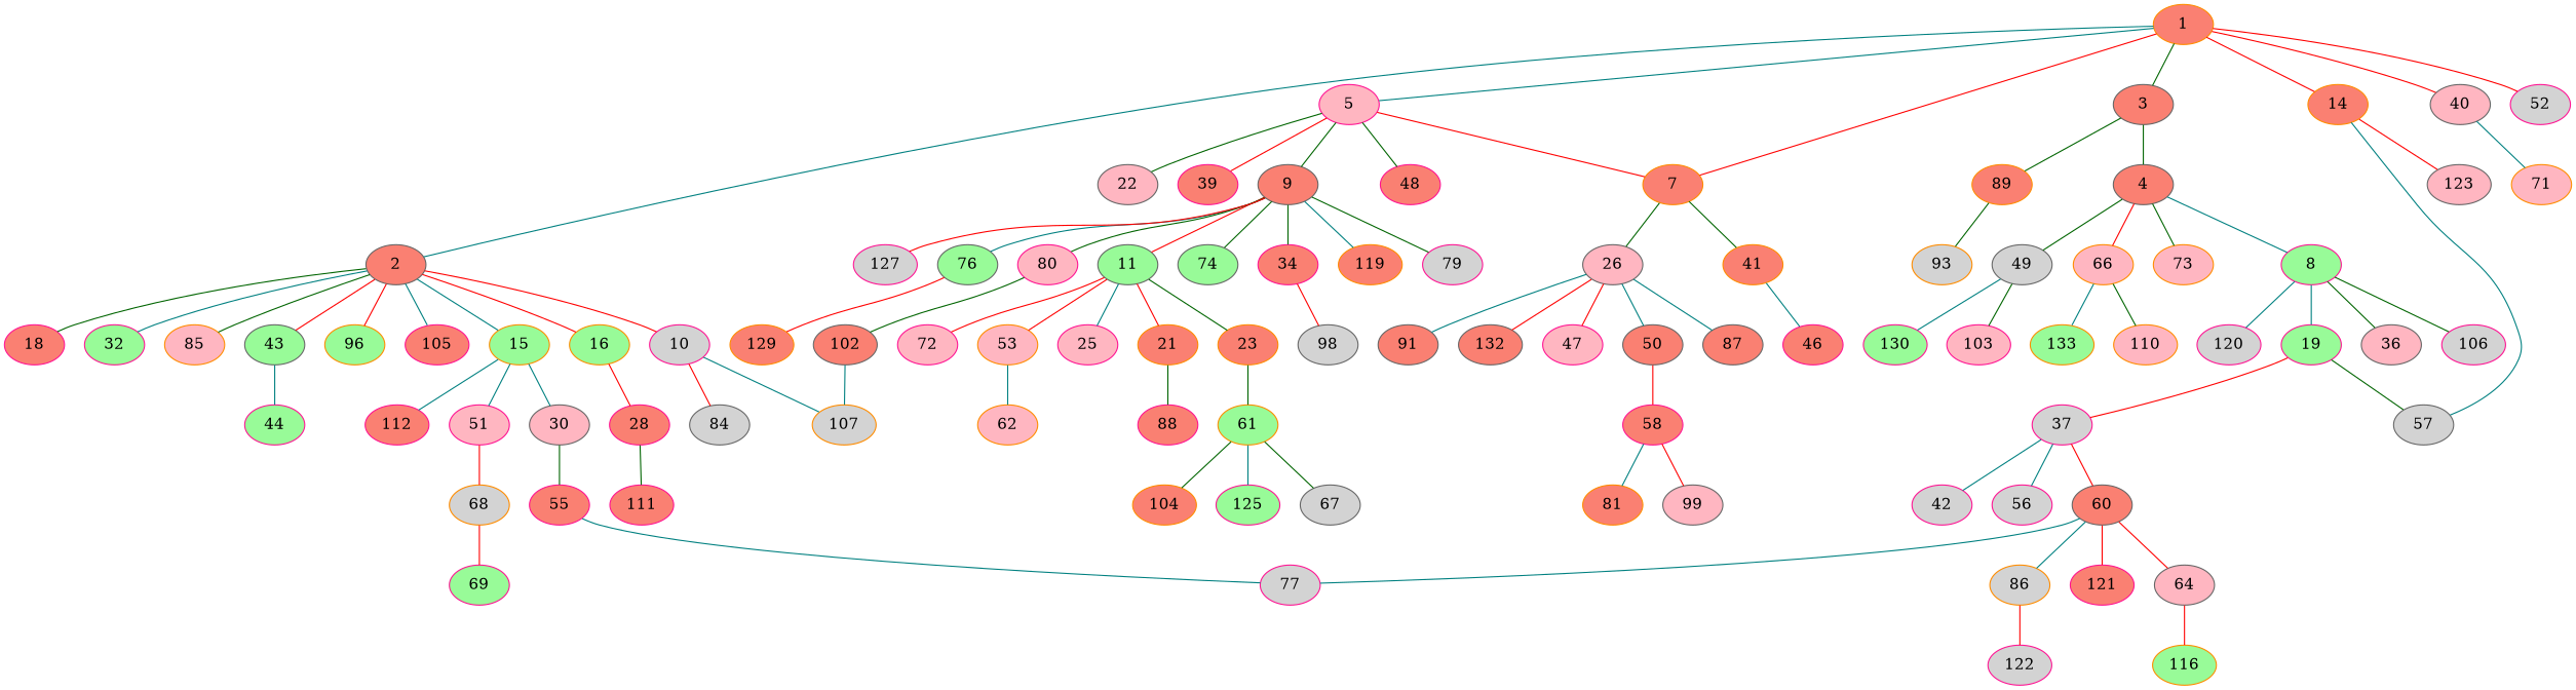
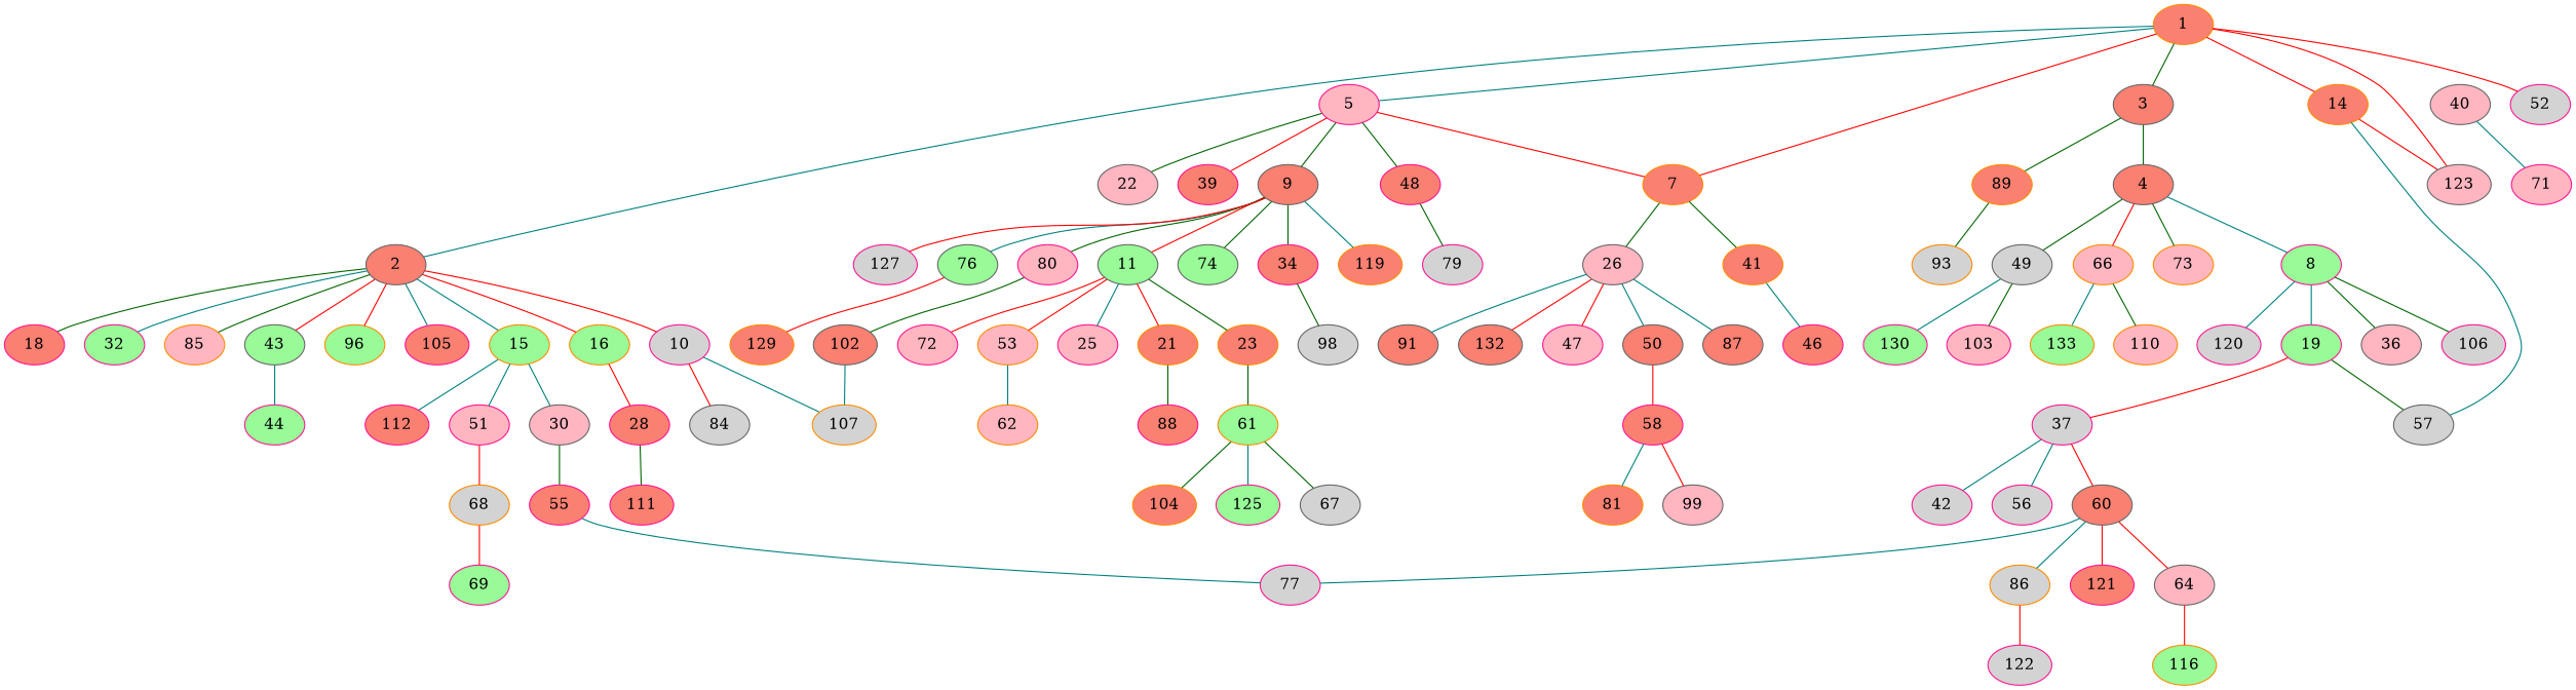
  graph {
    node [color=deeppink fillcolor=salmon style=filled]
    edge [color=teal]
    1 [color=darkorange super="+6"]
    2 [color=gray40 super="+12"]
    3 [color=gray40]
    5 [fillcolor=lightpink super="+27"]
    7 [color=darkorange super="+20"]
    14 [color=darkorange super="+31"]
    40 [color=gray40 fillcolor=lightpink]
    52 [fillcolor=lightgrey super="+131"]
    10 [fillcolor=lightgrey super="+115"]
    15 [color=darkorange fillcolor=palegreen]
    16 [color=darkorange fillcolor=palegreen]
    18 [super="+24"]
    32 [fillcolor=palegreen]
    43 [color=gray40 fillcolor=palegreen super="+101"]
    85 [color=darkorange fillcolor=lightpink]
    96 [color=darkorange fillcolor=palegreen]
    105
    4 [color=gray40 super="+38"]
    89 [color=darkorange super="+128"]
    9 [color=gray40 super="+17"]
    22 [color=gray40 fillcolor=lightpink]
    39 [super="+92"]
    48
    26 [color=gray40 fillcolor=lightpink super="+29"]
    41 [color=darkorange]
    57 [color=gray40 fillcolor=lightgrey]
    123 [color=gray40 fillcolor=lightpink]
-   71 [color=darkorange fillcolor=lightpink]
+   71 [fillcolor=lightpink]
    84 [color=gray40 fillcolor=lightgrey]
    107 [color=darkorange fillcolor=lightgrey super="+135"]
    30 [color=gray40 fillcolor=lightpink super="+33"]
    51 [fillcolor=lightpink super="+70"]
    112
    28 [super="+45"]
    44 [fillcolor=palegreen]
    8 [fillcolor=palegreen super="+94"]
    49 [color=gray40 fillcolor=lightgrey super="+59"]
    66 [color=darkorange fillcolor=lightpink super="+82"]
    73 [color=darkorange fillcolor=lightpink]
    93 [color=darkorange fillcolor=lightgrey]
    19 [fillcolor=palegreen super="+114"]
    36 [color=gray40 fillcolor=lightpink]
    n43 [fillcolor=lightgrey label=106]
    120 [fillcolor=lightgrey]
    103 [fillcolor=lightpink]
    130 [fillcolor=palegreen]
    110 [color=darkorange fillcolor=lightpink]
    133 [color=darkorange fillcolor=palegreen]
    11 [color=gray40 fillcolor=palegreen super="+13"]
    34 [super="+90"]
    74 [color=gray40 fillcolor=palegreen super="+100"]
    76 [color=gray40 fillcolor=palegreen]
    79 [fillcolor=lightgrey]
    80 [fillcolor=lightpink super="+95"]
    119 [color=darkorange super="+124"]
    127 [fillcolor=lightgrey]
    47 [fillcolor=lightpink]
    50 [color=gray40]
    87 [color=gray40]
    91 [color=gray40]
    132 [color=gray40]
    46 [super="+126"]
    37 [fillcolor=lightgrey super="+106"]
    21 [color=darkorange super="+54"]
    23 [color=darkorange super="+35"]
    25 [fillcolor=lightpink]
    53 [color=darkorange fillcolor=lightpink super="+65"]
    72 [fillcolor=lightpink]
    98 [color=gray40 fillcolor=lightgrey super="+109"]
    129 [color=darkorange]
    102 [color=gray40]
    88
    61 [color=darkorange fillcolor=palegreen super="+113"]
    62 [color=darkorange fillcolor=lightpink]
    55
    68 [color=darkorange fillcolor=lightgrey super="+117"]
    111 [super="+118"]
    42 [fillcolor=lightgrey]
    56 [fillcolor=lightgrey super="+75"]
    60 [color=gray40 super="+63"]
    67 [color=gray40 fillcolor=lightgrey]
    104 [color=darkorange]
    125 [fillcolor=palegreen]
    58 [super="+134"]
    77 [fillcolor=lightgrey]
    64 [color=gray40 fillcolor=lightpink]
    86 [color=darkorange fillcolor=lightgrey super="+97"]
    121
    81 [color=darkorange]
    99 [color=gray40 fillcolor=lightpink]
    69 [fillcolor=palegreen]
    116 [color=darkorange fillcolor=palegreen]
    122 [fillcolor=lightgrey]
    1 -- 2
    1 -- 3 [color=darkgreen]
    1 -- 5
    1 -- 7 [color=red]
    1 -- 14 [color=red]
-   1 -- 40 [color=red]
+   1 -- 123 [color=red]
    1 -- 52 [color=red]
    2 -- 10 [color=red]
    2 -- 15
    2 -- 16 [color=red]
    2 -- 18 [color=darkgreen]
    2 -- 32
    2 -- 43 [color=red]
    2 -- 85 [color=darkgreen]
    2 -- 96 [color=red]
    2 -- 105
    3 -- 4 [color=darkgreen]
    3 -- 89 [color=darkgreen]
    5 -- 7 [color=red]
    5 -- 9 [color=darkgreen]
    5 -- 22 [color=darkgreen]
    5 -- 39 [color=red]
    5 -- 48 [color=darkgreen]
    7 -- 26 [color=darkgreen]
    7 -- 41 [color=darkgreen]
    14 -- 57
    14 -- 123 [color=red]
    40 -- 71
    10 -- 84 [color=red]
    10 -- 107
    15 -- 30
    15 -- 51
    15 -- 112
    16 -- 28 [color=red]
    43 -- 44
    4 -- 8
    4 -- 49 [color=darkgreen]
    4 -- 66 [color=red]
    4 -- 73 [color=darkgreen]
    89 -- 93 [color=darkgreen]
    9 -- 11 [color=red]
    9 -- 34 [color=darkgreen]
    9 -- 74 [color=darkgreen]
    9 -- 76
-   9 -- 79 [color=darkgreen]
+   48 -- 79 [color=darkgreen]
    9 -- 80 [color=darkgreen]
    9 -- 119
    9 -- 127 [color=red]
    26 -- 47 [color=red]
    26 -- 50
    26 -- 87
    26 -- 91
    26 -- 132 [color=red]
    41 -- 46
    30 -- 55 [color=darkgreen]
    51 -- 68 [color=red]
    28 -- 111 [color=darkgreen]
    8 -- 19
    8 -- 36 [color=darkgreen]
    8 -- n43 [color=darkgreen]
    8 -- 120
    49 -- 103 [color=darkgreen]
    49 -- 130
    66 -- 110 [color=darkgreen]
    66 -- 133
    19 -- 57 [color=darkgreen]
    19 -- 37 [color=red]
    11 -- 21 [color=red]
    11 -- 23 [color=darkgreen]
    11 -- 25
    11 -- 53 [color=red]
    11 -- 72 [color=red]
-   34 -- 98 [color=red]
+   34 -- 98 [color=darkgreen]
    76 -- 129 [color=red]
    80 -- 102 [color=darkgreen]
    50 -- 58 [color=red]
    37 -- 42
    37 -- 56
    37 -- 60 [color=red]
    21 -- 88 [color=darkgreen]
    23 -- 61 [color=darkgreen]
    53 -- 62
    102 -- 107
    61 -- 67 [color=darkgreen]
    61 -- 104 [color=darkgreen]
    61 -- 125
    55 -- 77
    68 -- 69 [color=red]
    60 -- 77
    60 -- 64 [color=red]
    60 -- 86
    60 -- 121 [color=red]
    58 -- 81
    58 -- 99 [color=red]
    64 -- 116 [color=red]
    86 -- 122 [color=red]
  }
